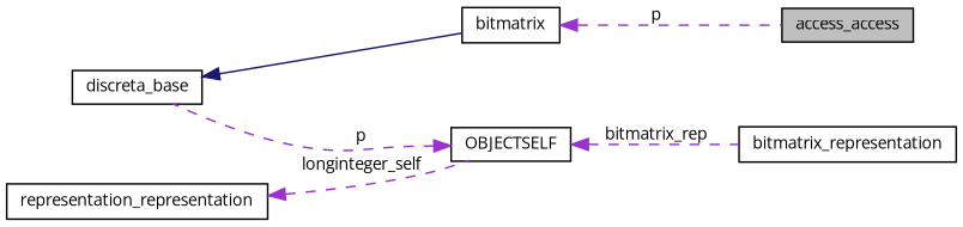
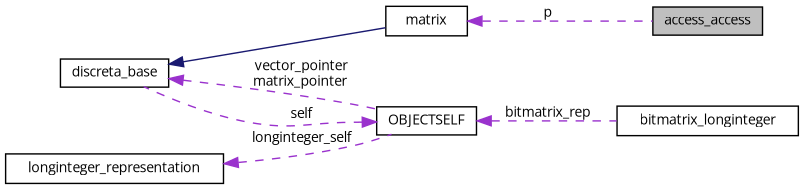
  digraph {
    fontname="Open Sans"
    rankdir=LR
    node [color=black fillcolor=white fontname="Open Sans" fontsize=10 shape=record style=filled]
    edge [color=darkorchid3 dir=back fontname="Open Sans" fontsize=10 labelfontname=Helvetica labelfontsize=10 style=dashed]
    n1 [fillcolor=grey75 fontcolor=black height=0.2 label=access_access width=0.4]
-   n2 [height=0.2 label=bitmatrix width=0.4]
+   n2 [height=0.2 label=matrix width=0.4]
    n3 [height=0.2 label=discreta_base width=0.4]
    n4 [height=0.2 label=OBJECTSELF width=0.4]
-   n5 [height=0.2 label=bitmatrix_representation width=0.4]
-   n6 [height=0.2 label=representation_representation width=0.4]
+   n5 [height=0.2 label=bitmatrix_longinteger width=0.4]
+   n6 [height=0.2 label=longinteger_representation width=0.4]
    n2 -> n1 [label=" p"]
    n3 -> n2 [color=midnightblue style=solid]
-   n4 -> n3 [label=" p"]
+   n3 -> n4 [label=" vector_pointer\nmatrix_pointer"]
+   n4 -> n3 [label=" self"]
    n4 -> n5 [label=" bitmatrix_rep"]
    n6 -> n4 [label=" longinteger_self"]
  }
